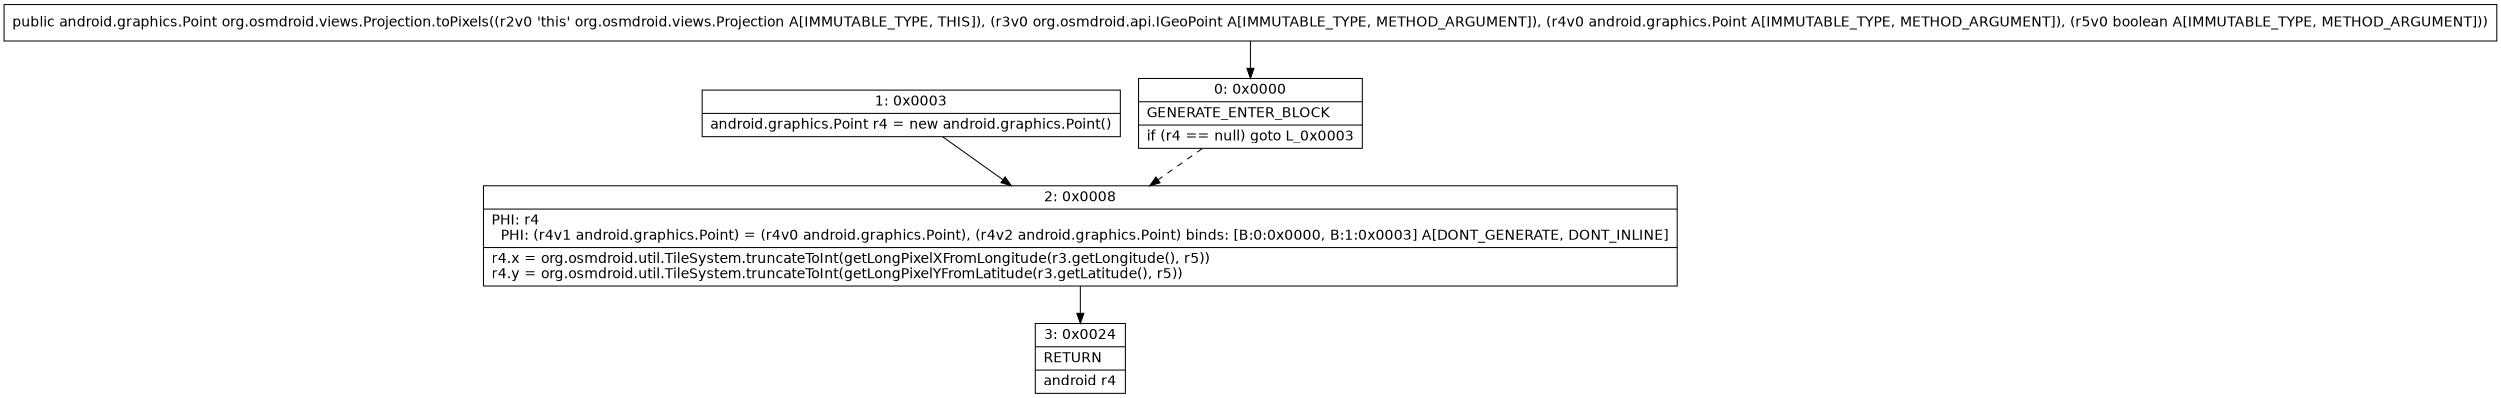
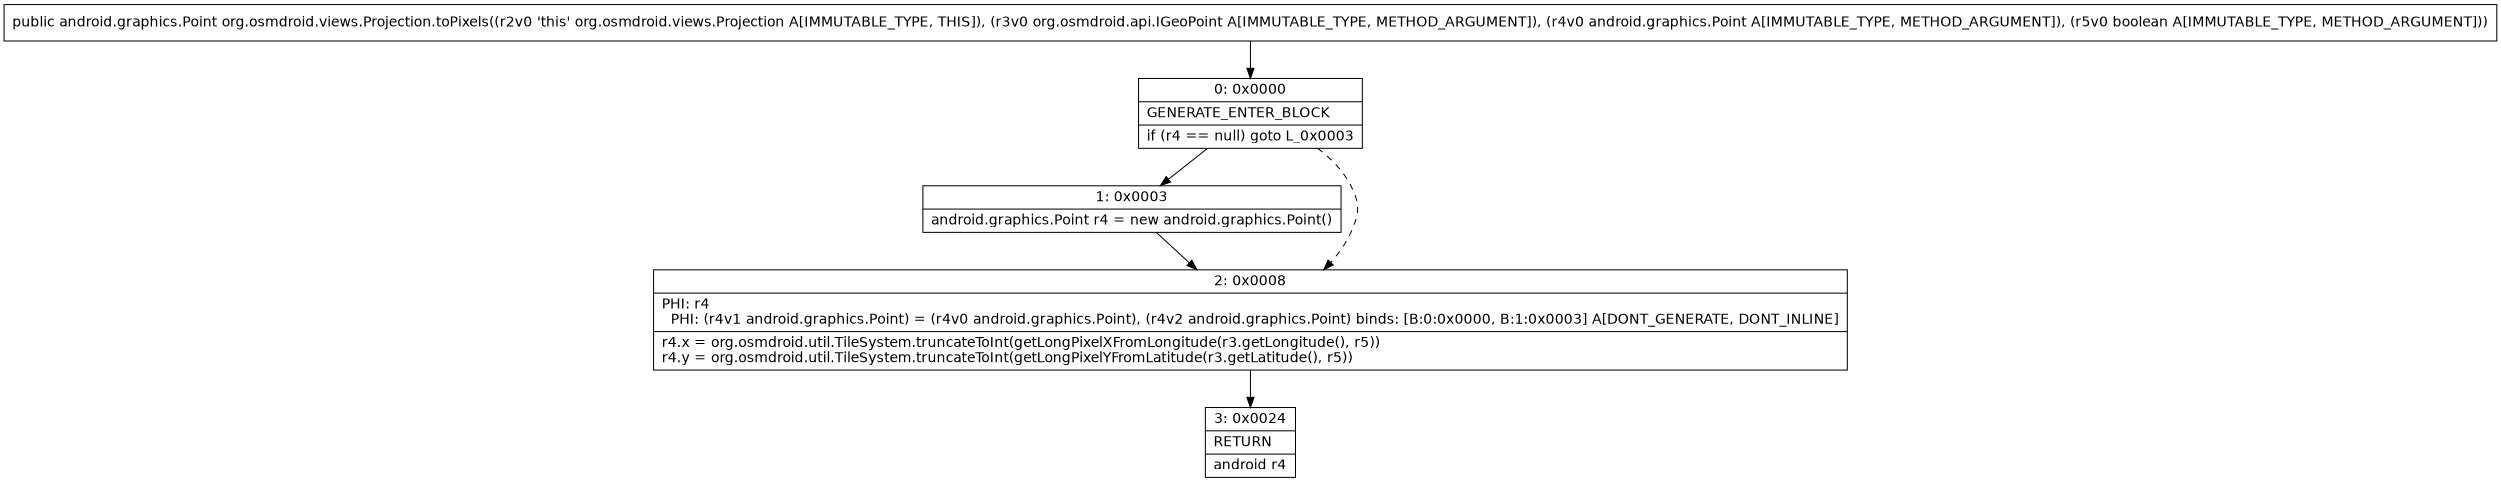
  digraph {
    fontname="DejaVu Sans"
    node [fontname="DejaVu Sans" shape=record]
    edge [fontname="DejaVu Sans"]
    n1 [label="{0\:\ 0x0000|GENERATE_ENTER_BLOCK\l|if (r4 == null) goto L_0x0003\l}"]
    n2 [label="{1\:\ 0x0003|android.graphics.Point r4 = new android.graphics.Point()\l}"]
    n3 [label="{2\:\ 0x0008|PHI: r4 \l  PHI: (r4v1 android.graphics.Point) = (r4v0 android.graphics.Point), (r4v2 android.graphics.Point) binds: [B:0:0x0000, B:1:0x0003] A[DONT_GENERATE, DONT_INLINE]\l|r4.x = org.osmdroid.util.TileSystem.truncateToInt(getLongPixelXFromLongitude(r3.getLongitude(), r5))\lr4.y = org.osmdroid.util.TileSystem.truncateToInt(getLongPixelYFromLatitude(r3.getLatitude(), r5))\l}"]
    n4 [label="{3\:\ 0x0024|RETURN\l|android r4\l}"]
    n5 [label="{public android.graphics.Point org.osmdroid.views.Projection.toPixels((r2v0 'this' org.osmdroid.views.Projection A[IMMUTABLE_TYPE, THIS]), (r3v0 org.osmdroid.api.IGeoPoint A[IMMUTABLE_TYPE, METHOD_ARGUMENT]), (r4v0 android.graphics.Point A[IMMUTABLE_TYPE, METHOD_ARGUMENT]), (r5v0 boolean A[IMMUTABLE_TYPE, METHOD_ARGUMENT])) }"]
+   n1 -> n2
    n1 -> n3 [style=dashed]
    n2 -> n3
    n3 -> n4
    n5 -> n1
  }
